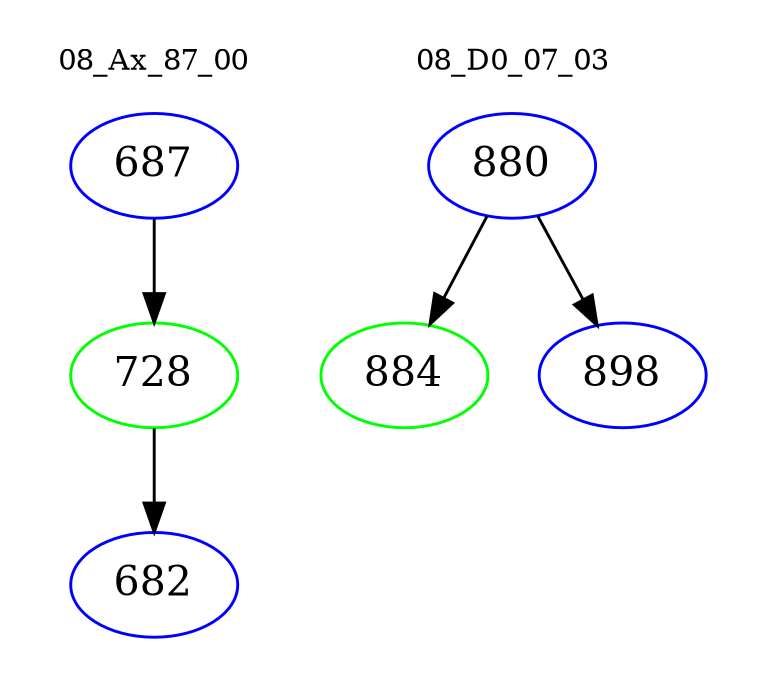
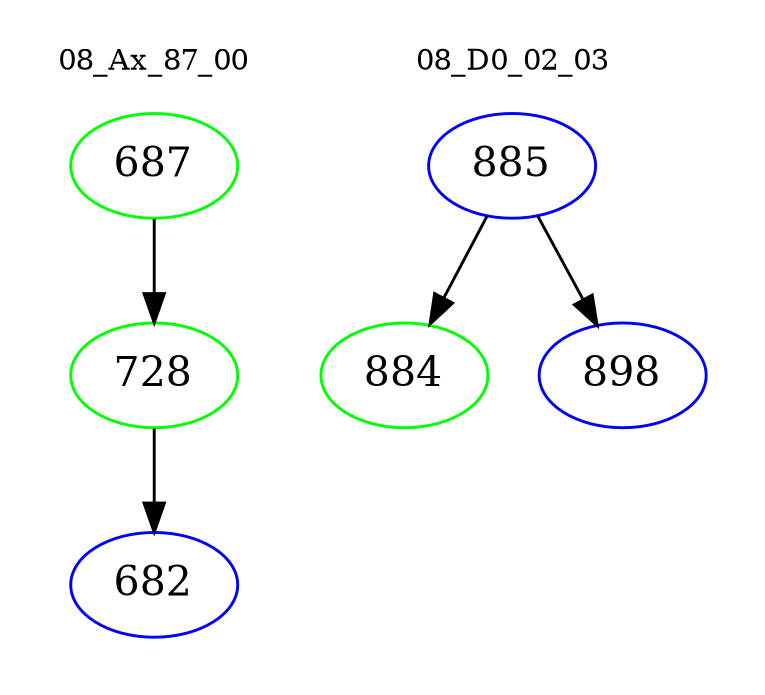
  digraph {
    node [color=blue]
    edge [color=black]
-   n1 [label=687]
+   n1 [color=green label=687]
    n2 [label=682]
    n3 [color=green label=728]
-   n4 [label=880]
+   n4 [label=885]
    n5 [color=green label=884]
    n6 [label=898]
    subgraph cluster_1 {
      color=white
      fontsize=10
      label="08_Ax_87_00"
      n1
      n2
      n3
    }
    subgraph cluster_2 {
      color=white
      fontsize=10
-     label="08_D0_07_03"
+     label="08_D0_02_03"
      n4
      n5
      n6
    }
    n1 -> n3
    n3 -> n2
    n4 -> n5
    n4 -> n6
  }
